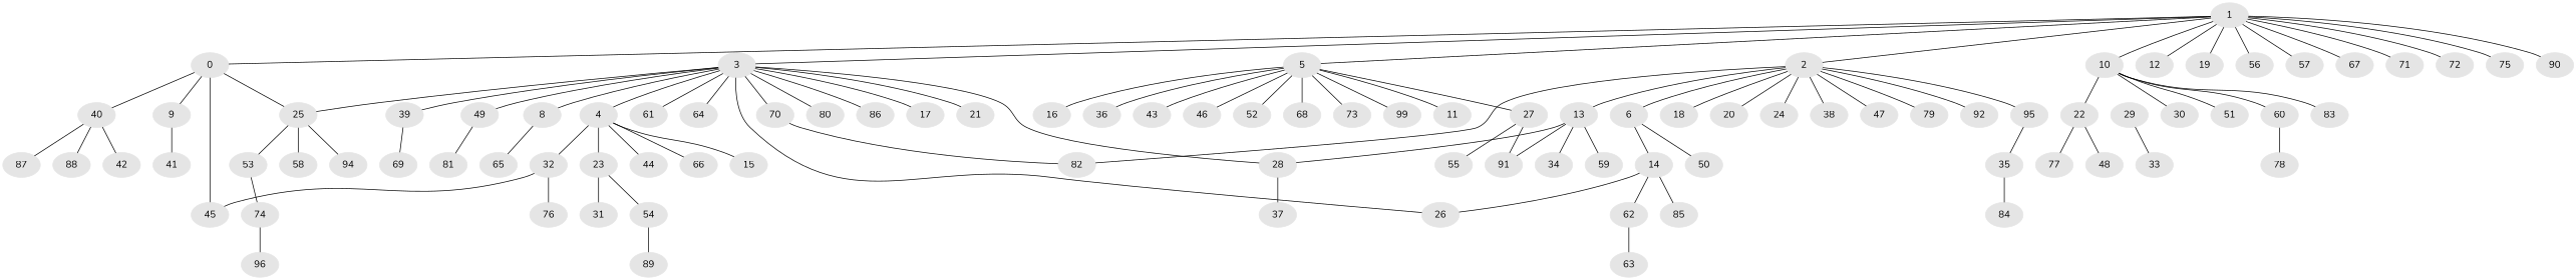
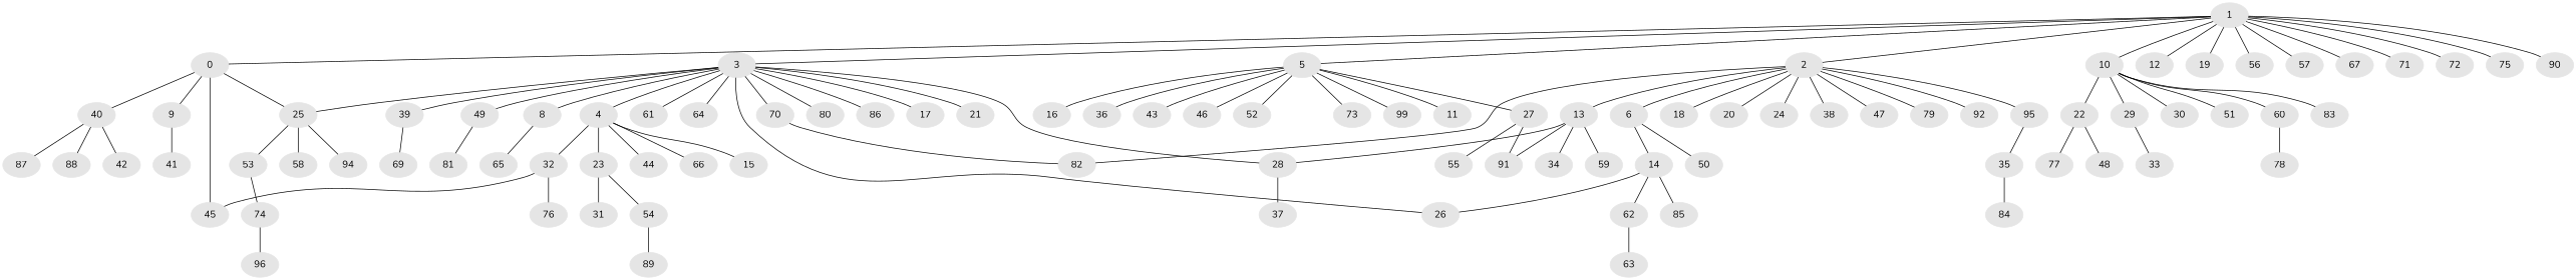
  graph {
    fontname=Nunito
    node [color=gray90 fontname=Nunito style=filled]
    edge [fontname=Nunito]
    1
    2
    3
    5
    n5 [label=0]
    10
    12
    19
    56
    57
    67
    71
    72
    75
    90
    6
    13
    18
    20
    24
    38
    47
    79
    82
    92
    95
    4
    8
    17
    21
    25
    26
    28
    39
    49
    61
    64
    70
    80
    86
    11
    16
    27
    36
    43
    46
    52
-   68
    73
    n50 [label=99]
    9
    40
    45
    22
    29
    30
    51
    60
    83
    14
    50
    34
    59
    91
    35
    15
    23
    32
    44
    66
    65
    53
    58
    94
    37
    69
    81
    31
    54
    76
    55
    62
    85
    41
    42
    87
    88
    48
    77
    33
    78
    63
    84
    89
    74
    96
    1 -- 2
    1 -- 3
    1 -- 5
    1 -- n5
    1 -- 10
    1 -- 12
    1 -- 19
    1 -- 56
    1 -- 57
    1 -- 67
    1 -- 71
    1 -- 72
    1 -- 75
    1 -- 90
    2 -- 6
    2 -- 13
    2 -- 18
    2 -- 20
    2 -- 24
    2 -- 38
    2 -- 47
    2 -- 79
    2 -- 82
    2 -- 92
    2 -- 95
    3 -- 4
    3 -- 8
    3 -- 17
    3 -- 21
    3 -- 25
    3 -- 26
    3 -- 28
    3 -- 39
    3 -- 49
    3 -- 61
    3 -- 64
    3 -- 70
    3 -- 80
    3 -- 86
    5 -- 11
    5 -- 16
    5 -- 27
    5 -- 36
    5 -- 43
    5 -- 46
    5 -- 52
-   5 -- 68
    5 -- 73
    5 -- n50
    n5 -- 25
    n5 -- 9
    n5 -- 40
    n5 -- 45
    10 -- 22
+   10 -- 29
    10 -- 30
    10 -- 51
    10 -- 60
    10 -- 83
    6 -- 14
    6 -- 50
    13 -- 28
    13 -- 34
    13 -- 59
    13 -- 91
    95 -- 35
    4 -- 15
    4 -- 23
    4 -- 32
    4 -- 44
    4 -- 66
    8 -- 65
    25 -- 53
    25 -- 58
    25 -- 94
    28 -- 37
    39 -- 69
    49 -- 81
    70 -- 82
    27 -- 91
    27 -- 55
    9 -- 41
    40 -- 42
    40 -- 87
    40 -- 88
    22 -- 48
    22 -- 77
    29 -- 33
    60 -- 78
    14 -- 26
    14 -- 62
    14 -- 85
    35 -- 84
    23 -- 31
    23 -- 54
    32 -- 45
    32 -- 76
    53 -- 74
    54 -- 89
    62 -- 63
    74 -- 96
  }
